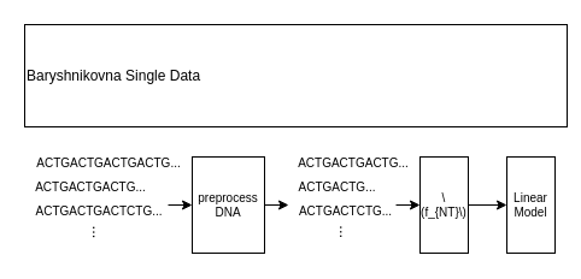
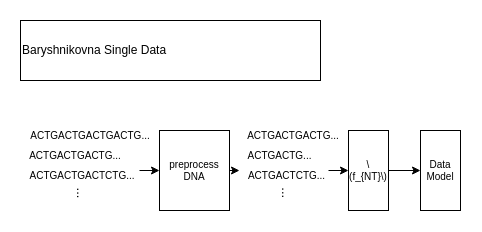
  <mxCell id="0" />
  <mxCell id="1" parent="0" />
  <mxCell id="2" value="\(f_{NT}\)" style="rounded=0;whiteSpace=wrap;html=1;fontSize=10;fillColor=default;" vertex="1" parent="1"><mxGeometry x="348" y="130" width="40" height="80" as="geometry" /></mxCell>
  <mxCell id="3" value="" style="endArrow=classic;html=1;fontSize=13;entryX=0;entryY=0.5;entryDx=0;entryDy=0;" edge="1" parent="1" target="2"><mxGeometry width="50" height="50" relative="1" as="geometry"><mxPoint x="328" y="170" as="sourcePoint" /><mxPoint x="318" y="250" as="targetPoint" /></mxGeometry></mxCell>
  <mxCell id="4" style="edgeStyle=none;html=1;exitX=1;exitY=0.5;exitDx=0;exitDy=0;fontSize=13;" edge="1" parent="1" source="5"><mxGeometry relative="1" as="geometry"><mxPoint x="239" y="170" as="targetPoint" /></mxGeometry></mxCell>
- <mxCell id="5" value="preprocess DNA" style="rounded=0;whiteSpace=wrap;html=1;fontSize=10;fillColor=default;" vertex="1" parent="1"><mxGeometry x="159" y="130" width="60" height="80" as="geometry" /></mxCell>
+ <mxCell id="5" value="preprocess DNA" style="rounded=0;whiteSpace=wrap;html=1;fontSize=10;fillColor=default;" vertex="1" parent="1"><mxGeometry x="159" y="130" width="70" height="80" as="geometry" /></mxCell>
  <mxCell id="6" value="" style="group" vertex="1" connectable="0" parent="1"><mxGeometry x="246" y="130" width="94" height="70" as="geometry" /></mxCell>
  <mxCell id="7" value="&lt;font style=&quot;font-size: 10px;&quot;&gt;ACTGACTGACTG...&lt;/font&gt;" style="rounded=0;whiteSpace=wrap;html=1;fillColor=none;strokeColor=none;" vertex="1" parent="6"><mxGeometry width="94" height="10" as="geometry" /></mxCell>
  <mxCell id="8" value="&lt;font style=&quot;font-size: 10px;&quot;&gt;ACTGACTG...&lt;/font&gt;" style="rounded=0;whiteSpace=wrap;html=1;fillColor=none;strokeColor=none;" vertex="1" parent="6"><mxGeometry x="-2" y="20" width="70.5" height="10" as="geometry" /></mxCell>
  <mxCell id="9" value="&lt;font style=&quot;font-size: 10px;&quot;&gt;ACTGACTCTG...&lt;/font&gt;" style="rounded=0;whiteSpace=wrap;html=1;fillColor=none;strokeColor=none;" vertex="1" parent="6"><mxGeometry y="40" width="81.467" height="10" as="geometry" /></mxCell>
  <mxCell id="10" value="&lt;font style=&quot;font-size: 13px;&quot;&gt;...&lt;/font&gt;" style="rounded=0;whiteSpace=wrap;html=1;fillColor=none;strokeColor=none;rotation=90;" vertex="1" parent="6"><mxGeometry x="35.25" y="58" width="10.967" height="10" as="geometry" /></mxCell>
  <mxCell id="11" value="" style="group" vertex="1" connectable="0" parent="1"><mxGeometry x="30" y="130" width="120" height="76.25" as="geometry" /></mxCell>
  <mxCell id="12" value="&lt;font style=&quot;font-size: 10px;&quot;&gt;ACTGACTGACTGACTG...&lt;/font&gt;" style="rounded=0;whiteSpace=wrap;html=1;fillColor=none;strokeColor=none;" vertex="1" parent="11"><mxGeometry width="120" height="10" as="geometry" /></mxCell>
  <mxCell id="13" value="&lt;font style=&quot;font-size: 10px;&quot;&gt;ACTGACTGACTG...&lt;/font&gt;" style="rounded=0;whiteSpace=wrap;html=1;fillColor=none;strokeColor=none;" vertex="1" parent="11"><mxGeometry y="20" width="90" height="10" as="geometry" /></mxCell>
  <mxCell id="14" value="&lt;font style=&quot;font-size: 10px;&quot;&gt;ACTGACTGACTCTG...&lt;/font&gt;" style="rounded=0;whiteSpace=wrap;html=1;fillColor=none;strokeColor=none;" vertex="1" parent="11"><mxGeometry y="40" width="104" height="10" as="geometry" /></mxCell>
  <mxCell id="15" value="&lt;font style=&quot;font-size: 13px;&quot;&gt;...&lt;/font&gt;" style="rounded=0;whiteSpace=wrap;html=1;fillColor=none;strokeColor=none;rotation=90;" vertex="1" parent="11"><mxGeometry x="45" y="58" width="14" height="10" as="geometry" /></mxCell>
  <mxCell id="16" value="" style="endArrow=classic;html=1;fontSize=13;entryX=0;entryY=0.5;entryDx=0;entryDy=0;" edge="1" parent="11" target="5"><mxGeometry width="50" height="50" relative="1" as="geometry"><mxPoint x="109" y="40" as="sourcePoint" /><mxPoint x="119" y="120" as="targetPoint" /></mxGeometry></mxCell>
- <mxCell id="17" value="Baryshnikovna Single Data" style="rounded=0;whiteSpace=wrap;html=1;align=left;" vertex="1" parent="1"><mxGeometry x="20" y="20" width="450" height="85" as="geometry" /></mxCell>
+ <mxCell id="17" value="Baryshnikovna Single Data" style="rounded=0;whiteSpace=wrap;html=1;align=left;" vertex="1" parent="1"><mxGeometry x="20" y="20" width="300" height="60" as="geometry" /></mxCell>
  <mxCell id="18" style="edgeStyle=none;html=1;fontSize=13;entryX=0;entryY=0.5;entryDx=0;entryDy=0;" edge="1" parent="1" source="2" target="19"><mxGeometry relative="1" as="geometry"><mxPoint x="408" y="169.86" as="targetPoint" /><mxPoint x="388" y="169.86" as="sourcePoint" /></mxGeometry></mxCell>
- <mxCell id="19" value="Linear Model" style="rounded=0;whiteSpace=wrap;html=1;fontSize=10;fillColor=default;" vertex="1" parent="1"><mxGeometry x="420" y="130" width="40" height="80" as="geometry" /></mxCell>
+ <mxCell id="19" value="Data Model" style="rounded=0;whiteSpace=wrap;html=1;fontSize=10;fillColor=default;" vertex="1" parent="1"><mxGeometry x="420" y="130" width="40" height="80" as="geometry" /></mxCell>
